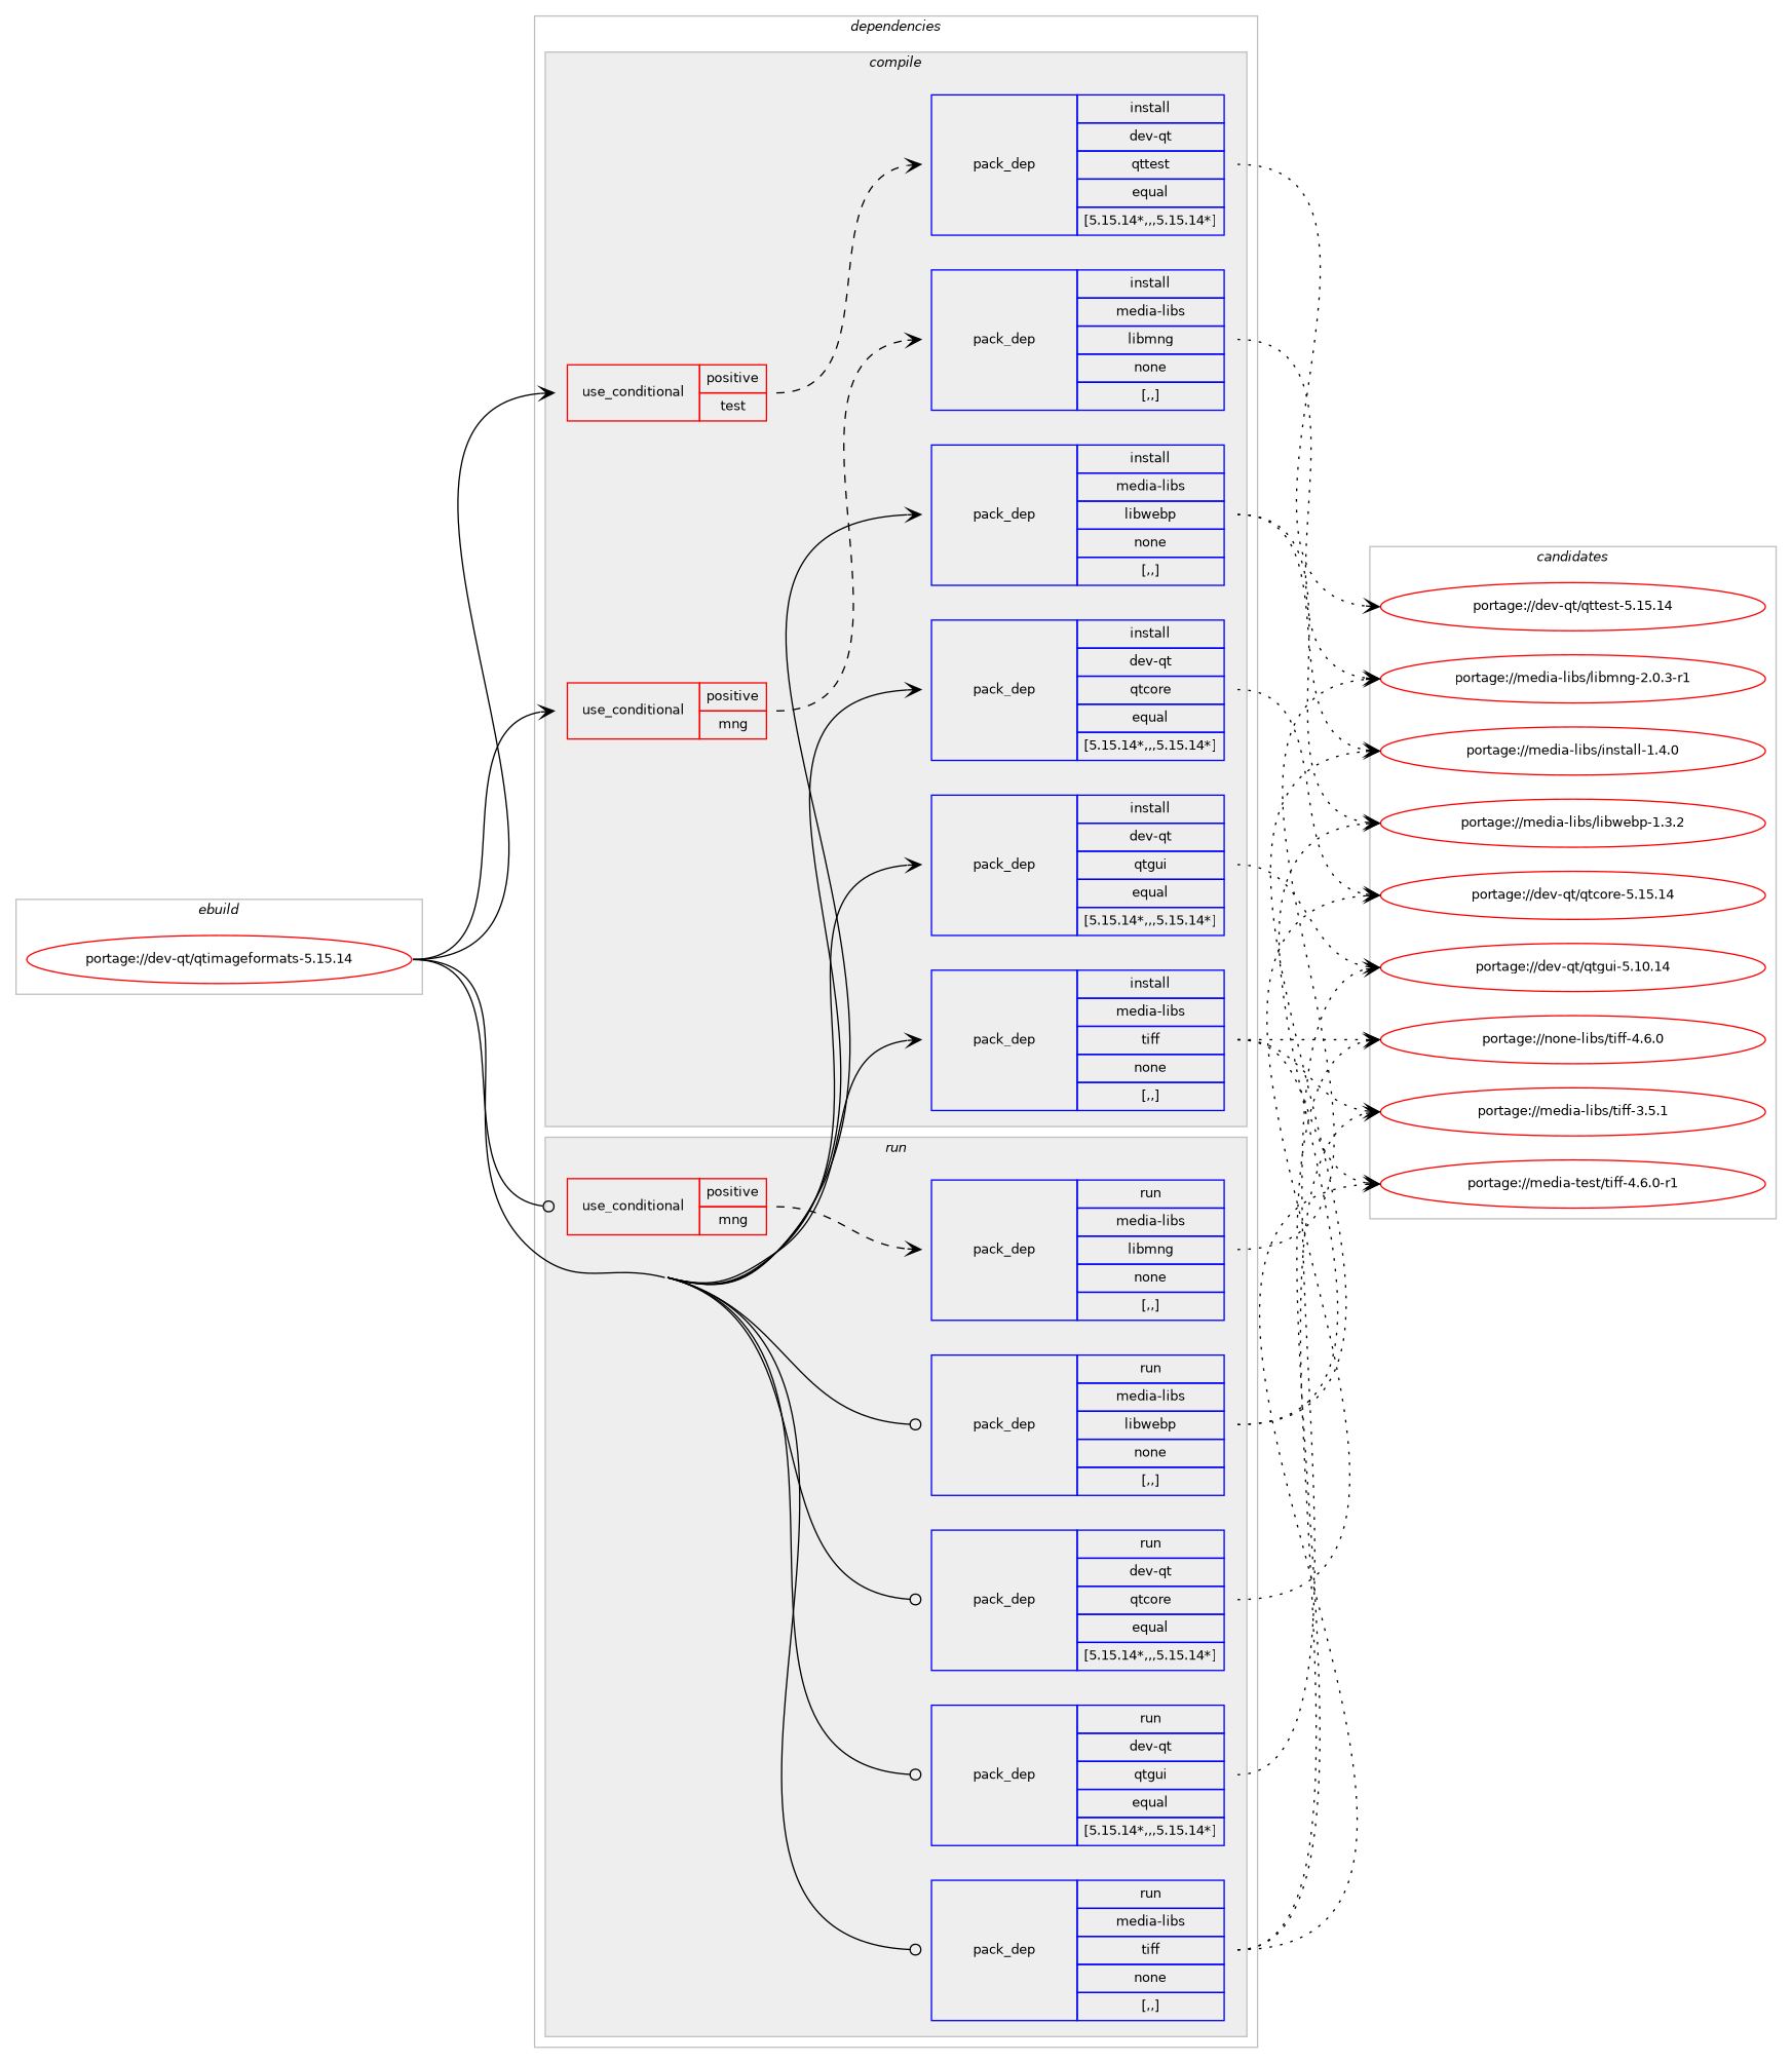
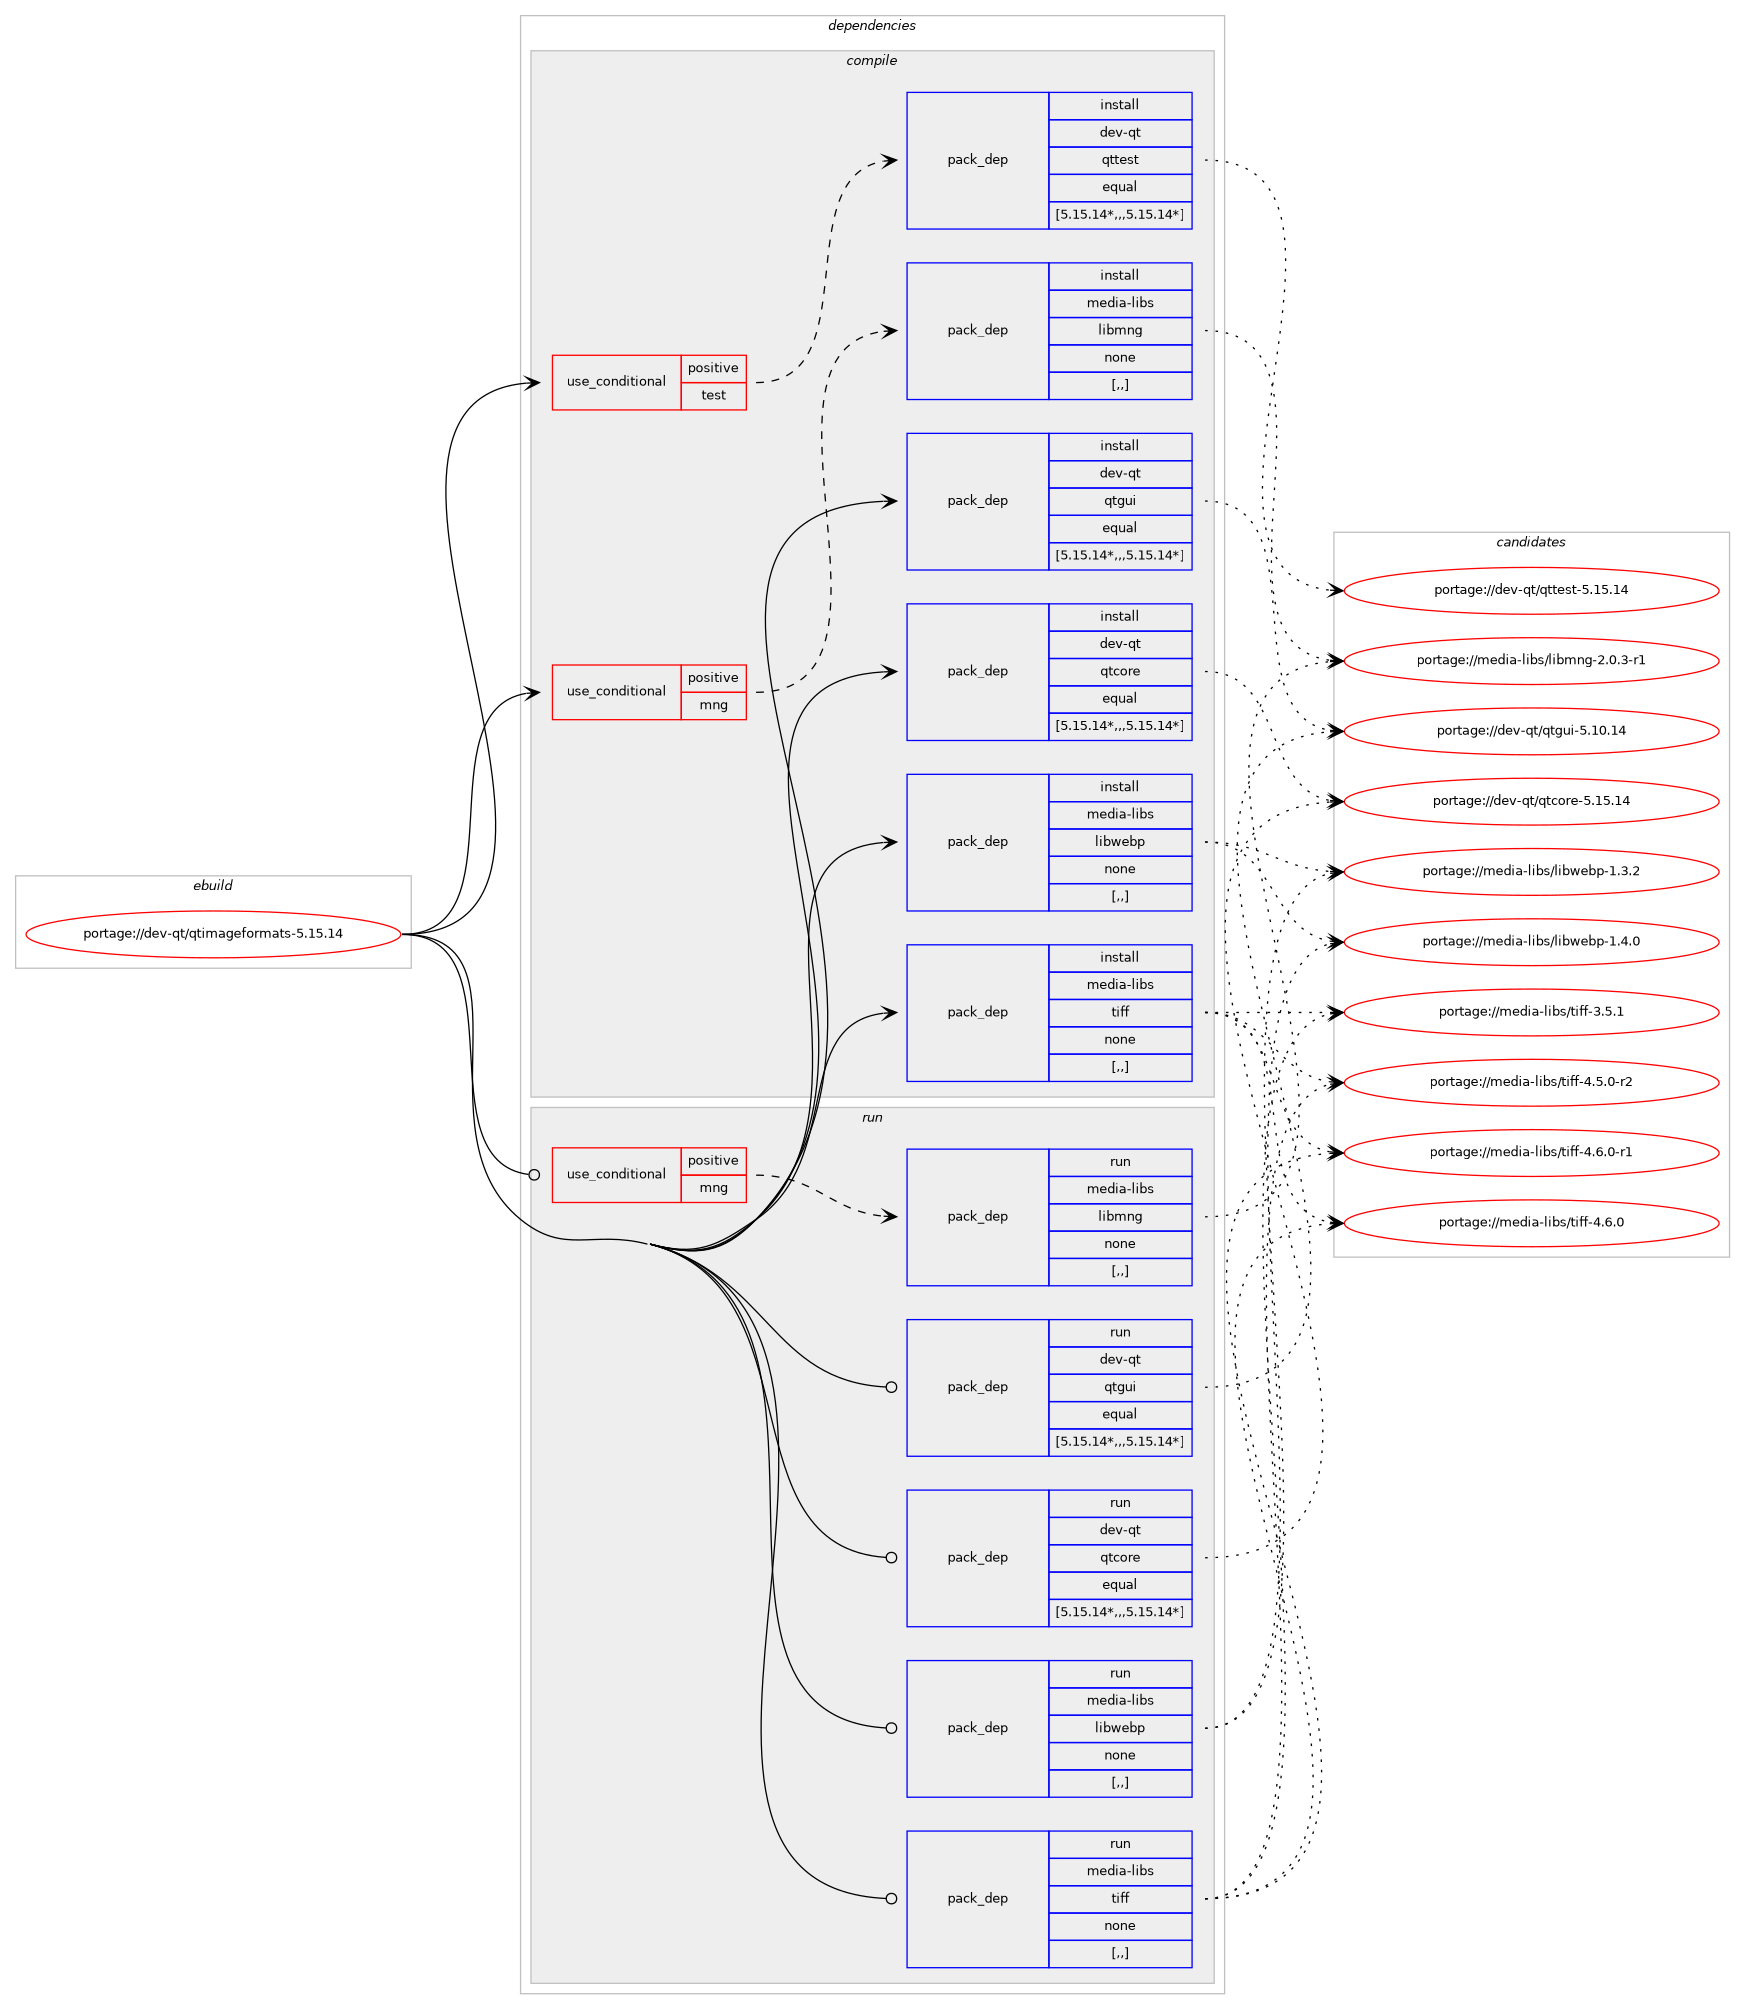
  digraph {
    compound=true
    concentrate=true
    fontname=Helvetica
    fontsize=10
    newrank=true
    rankdir=LR
    ranksep=1.5
    node [color=red fontname=Helvetica fontsize=10 shape=none]
    edge [arrowhead=vee headport=w style=dotted tailport=e weight=100]
    n1 [label="portage://dev-qt/qtimageformats-5.15.14" width=4 shape=""]
    n2 [color=blue label=<<TABLE BORDER="0" CELLBORDER="1" CELLSPACING="0" CELLPADDING="4" WIDTH="220"><TR><TD ROWSPAN="6" CELLPADDING="30">pack_dep</TD></TR><TR><TD WIDTH="110">install</TD></TR><TR><TD>media-libs</TD></TR><TR><TD>libmng</TD></TR><TR><TD>none</TD></TR><TR><TD>[,,]</TD></TR></TABLE>>]
    n3 [label=<<TABLE BORDER="0" CELLBORDER="1" CELLSPACING="0" CELLPADDING="4"><TR><TD ROWSPAN="3" CELLPADDING="10">use_conditional</TD></TR><TR><TD>positive</TD></TR><TR><TD>mng</TD></TR></TABLE>>]
    n4 [color=blue label=<<TABLE BORDER="0" CELLBORDER="1" CELLSPACING="0" CELLPADDING="4" WIDTH="220"><TR><TD ROWSPAN="6" CELLPADDING="30">pack_dep</TD></TR><TR><TD WIDTH="110">install</TD></TR><TR><TD>dev-qt</TD></TR><TR><TD>qttest</TD></TR><TR><TD>equal</TD></TR><TR><TD>[5.15.14*,,,5.15.14*]</TD></TR></TABLE>>]
    n5 [label=<<TABLE BORDER="0" CELLBORDER="1" CELLSPACING="0" CELLPADDING="4"><TR><TD ROWSPAN="3" CELLPADDING="10">use_conditional</TD></TR><TR><TD>positive</TD></TR><TR><TD>test</TD></TR></TABLE>>]
    n6 [color=blue label=<<TABLE BORDER="0" CELLBORDER="1" CELLSPACING="0" CELLPADDING="4" WIDTH="220"><TR><TD ROWSPAN="6" CELLPADDING="30">pack_dep</TD></TR><TR><TD WIDTH="110">install</TD></TR><TR><TD>dev-qt</TD></TR><TR><TD>qtcore</TD></TR><TR><TD>equal</TD></TR><TR><TD>[5.15.14*,,,5.15.14*]</TD></TR></TABLE>>]
    n7 [color=blue label=<<TABLE BORDER="0" CELLBORDER="1" CELLSPACING="0" CELLPADDING="4" WIDTH="220"><TR><TD ROWSPAN="6" CELLPADDING="30">pack_dep</TD></TR><TR><TD WIDTH="110">install</TD></TR><TR><TD>dev-qt</TD></TR><TR><TD>qtgui</TD></TR><TR><TD>equal</TD></TR><TR><TD>[5.15.14*,,,5.15.14*]</TD></TR></TABLE>>]
    n8 [color=blue label=<<TABLE BORDER="0" CELLBORDER="1" CELLSPACING="0" CELLPADDING="4" WIDTH="220"><TR><TD ROWSPAN="6" CELLPADDING="30">pack_dep</TD></TR><TR><TD WIDTH="110">install</TD></TR><TR><TD>media-libs</TD></TR><TR><TD>libwebp</TD></TR><TR><TD>none</TD></TR><TR><TD>[,,]</TD></TR></TABLE>>]
    n9 [color=blue label=<<TABLE BORDER="0" CELLBORDER="1" CELLSPACING="0" CELLPADDING="4" WIDTH="220"><TR><TD ROWSPAN="6" CELLPADDING="30">pack_dep</TD></TR><TR><TD WIDTH="110">install</TD></TR><TR><TD>media-libs</TD></TR><TR><TD>tiff</TD></TR><TR><TD>none</TD></TR><TR><TD>[,,]</TD></TR></TABLE>>]
    n10 [color=blue label=<<TABLE BORDER="0" CELLBORDER="1" CELLSPACING="0" CELLPADDING="4" WIDTH="220"><TR><TD ROWSPAN="6" CELLPADDING="30">pack_dep</TD></TR><TR><TD WIDTH="110">run</TD></TR><TR><TD>media-libs</TD></TR><TR><TD>libmng</TD></TR><TR><TD>none</TD></TR><TR><TD>[,,]</TD></TR></TABLE>>]
    n11 [label=<<TABLE BORDER="0" CELLBORDER="1" CELLSPACING="0" CELLPADDING="4"><TR><TD ROWSPAN="3" CELLPADDING="10">use_conditional</TD></TR><TR><TD>positive</TD></TR><TR><TD>mng</TD></TR></TABLE>>]
    n12 [color=blue label=<<TABLE BORDER="0" CELLBORDER="1" CELLSPACING="0" CELLPADDING="4" WIDTH="220"><TR><TD ROWSPAN="6" CELLPADDING="30">pack_dep</TD></TR><TR><TD WIDTH="110">run</TD></TR><TR><TD>dev-qt</TD></TR><TR><TD>qtcore</TD></TR><TR><TD>equal</TD></TR><TR><TD>[5.15.14*,,,5.15.14*]</TD></TR></TABLE>>]
    n13 [color=blue label=<<TABLE BORDER="0" CELLBORDER="1" CELLSPACING="0" CELLPADDING="4" WIDTH="220"><TR><TD ROWSPAN="6" CELLPADDING="30">pack_dep</TD></TR><TR><TD WIDTH="110">run</TD></TR><TR><TD>dev-qt</TD></TR><TR><TD>qtgui</TD></TR><TR><TD>equal</TD></TR><TR><TD>[5.15.14*,,,5.15.14*]</TD></TR></TABLE>>]
    n14 [color=blue label=<<TABLE BORDER="0" CELLBORDER="1" CELLSPACING="0" CELLPADDING="4" WIDTH="220"><TR><TD ROWSPAN="6" CELLPADDING="30">pack_dep</TD></TR><TR><TD WIDTH="110">run</TD></TR><TR><TD>media-libs</TD></TR><TR><TD>libwebp</TD></TR><TR><TD>none</TD></TR><TR><TD>[,,]</TD></TR></TABLE>>]
    n15 [color=blue label=<<TABLE BORDER="0" CELLBORDER="1" CELLSPACING="0" CELLPADDING="4" WIDTH="220"><TR><TD ROWSPAN="6" CELLPADDING="30">pack_dep</TD></TR><TR><TD WIDTH="110">run</TD></TR><TR><TD>media-libs</TD></TR><TR><TD>tiff</TD></TR><TR><TD>none</TD></TR><TR><TD>[,,]</TD></TR></TABLE>>]
    n16 [label="portage://media-libs/libmng-2.0.3-r1" width=4 shape=""]
    n17 [label="portage://dev-qt/qttest-5.15.14" width=4 shape=""]
    n18 [label="portage://dev-qt/qtcore-5.15.14" width=4 shape=""]
    n19 [label="portage://dev-qt/qtgui-5.10.14" width=4 shape=""]
-   n20 [label="portage://media-libs/install-1.4.0" width=4 shape=""]
+   n20 [label="portage://media-libs/libwebp-1.4.0" width=4 shape=""]
    n21 [label="portage://media-libs/libwebp-1.3.2" width=4 shape=""]
-   n22 [label="portage://media-test/tiff-4.6.0-r1" width=4 shape=""]
-   n23 [label="portage://none-libs/tiff-4.6.0" width=4 shape=""]
+   n22 [label="portage://media-libs/tiff-4.6.0-r1" width=4 shape=""]
+   n23 [label="portage://media-libs/tiff-4.6.0" width=4 shape=""]
    n24 [label="portage://media-libs/tiff-3.5.1" width=4 shape=""]
+   n25 [label="portage://media-libs/tiff-4.5.0-r2" width=4 shape=""]
    subgraph cluster_1 {
      color=gray
      label=<<i>ebuild</i>>
      n1
    }
    subgraph cluster_2 {
      color=gray
      label=<<i>dependencies</i>>
      subgraph cluster_3 {
        color=gray
        fillcolor="#eeeeee"
        label=<<i>compile</i>>
        style=filled
        subgraph sub_4 {
          color=gray
          fillcolor="#eeeeee"
          label=<<i>compile</i>>
          style=filled
          n3
          subgraph sub_5 {
            color=gray
            fillcolor="#eeeeee"
            label=<<i>compile</i>>
            style=filled
            n2
          }
        }
        subgraph sub_6 {
          color=gray
          fillcolor="#eeeeee"
          label=<<i>compile</i>>
          style=filled
          n5
          subgraph sub_7 {
            color=gray
            fillcolor="#eeeeee"
            label=<<i>compile</i>>
            style=filled
            n4
          }
        }
        subgraph sub_8 {
          color=gray
          fillcolor="#eeeeee"
          label=<<i>compile</i>>
          style=filled
          n6
        }
        subgraph sub_9 {
          color=gray
          fillcolor="#eeeeee"
          label=<<i>compile</i>>
          style=filled
          n7
        }
        subgraph sub_10 {
          color=gray
          fillcolor="#eeeeee"
          label=<<i>compile</i>>
          style=filled
          n8
        }
        subgraph sub_11 {
          color=gray
          fillcolor="#eeeeee"
          label=<<i>compile</i>>
          style=filled
          n9
        }
      }
      subgraph cluster_12 {
        color=gray
        fillcolor="#eeeeee"
        label=<<i>compile and run</i>>
        style=filled
      }
      subgraph cluster_13 {
        color=gray
        fillcolor="#eeeeee"
        label=<<i>run</i>>
        style=filled
        subgraph sub_14 {
          color=gray
          fillcolor="#eeeeee"
          label=<<i>run</i>>
          style=filled
          n11
          subgraph sub_15 {
            color=gray
            fillcolor="#eeeeee"
            label=<<i>run</i>>
            style=filled
            n10
          }
        }
        subgraph sub_16 {
          color=gray
          fillcolor="#eeeeee"
          label=<<i>run</i>>
          style=filled
          n12
        }
        subgraph sub_17 {
          color=gray
          fillcolor="#eeeeee"
          label=<<i>run</i>>
          style=filled
          n13
        }
        subgraph sub_18 {
          color=gray
          fillcolor="#eeeeee"
          label=<<i>run</i>>
          style=filled
          n14
        }
        subgraph sub_19 {
          color=gray
          fillcolor="#eeeeee"
          label=<<i>run</i>>
          style=filled
          n15
        }
      }
    }
    subgraph cluster_20 {
      color=gray
      label=<<i>candidates</i>>
      rank=same
      subgraph sub_21 {
        color=black
        label=<<i>candidates</i>>
        nodesep=1
        rank=same
        n16
      }
      subgraph sub_22 {
        color=black
        label=<<i>candidates</i>>
        nodesep=1
        rank=same
        n17
      }
      subgraph sub_23 {
        color=black
        label=<<i>candidates</i>>
        nodesep=1
        rank=same
        n18
      }
      subgraph sub_24 {
        color=black
        label=<<i>candidates</i>>
        nodesep=1
        rank=same
        n19
      }
      subgraph sub_25 {
        color=black
        label=<<i>candidates</i>>
        nodesep=1
        rank=same
        n20
        n21
      }
      subgraph sub_26 {
        color=black
        label=<<i>candidates</i>>
        nodesep=1
        rank=same
        n22
        n23
        n24
+       n25
      }
      subgraph sub_27 {
        color=black
        label=<<i>candidates</i>>
        nodesep=1
        rank=same
        n16
      }
      subgraph sub_28 {
        color=black
        label=<<i>candidates</i>>
        nodesep=1
        rank=same
        n18
      }
      subgraph sub_29 {
        color=black
        label=<<i>candidates</i>>
        nodesep=1
        rank=same
        n19
      }
      subgraph sub_30 {
        color=black
        label=<<i>candidates</i>>
        nodesep=1
        rank=same
        n20
        n21
      }
      subgraph sub_31 {
        color=black
        label=<<i>candidates</i>>
        nodesep=1
        rank=same
        n22
        n23
        n24
+       n25
      }
    }
    n1 -> n3 [style=solid weight=20]
    n1 -> n5 [style=solid weight=20]
    n1 -> n6 [style=solid weight=20]
    n1 -> n7 [style=solid weight=20]
    n1 -> n8 [style=solid weight=20]
    n1 -> n9 [style=solid weight=20]
    n1 -> n11 [arrowhead=odot style=solid weight=20]
    n1 -> n12 [arrowhead=odot style=solid weight=20]
    n1 -> n13 [arrowhead=odot style=solid weight=20]
    n1 -> n14 [arrowhead=odot style=solid weight=20]
    n1 -> n15 [arrowhead=odot style=solid weight=20]
    n2 -> n16
    n3 -> n2 [style=dashed weight=20]
    n4 -> n17
    n5 -> n4 [style=dashed weight=20]
    n6 -> n18
    n7 -> n19
    n8 -> n20
    n8 -> n21
    n9 -> n22
    n9 -> n23
    n9 -> n24
+   n9 -> n25
    n10 -> n16
    n11 -> n10 [style=dashed weight=20]
    n12 -> n18
    n13 -> n19
    n14 -> n20
    n14 -> n21
    n15 -> n22
    n15 -> n23
    n15 -> n24
+   n15 -> n25
  }
